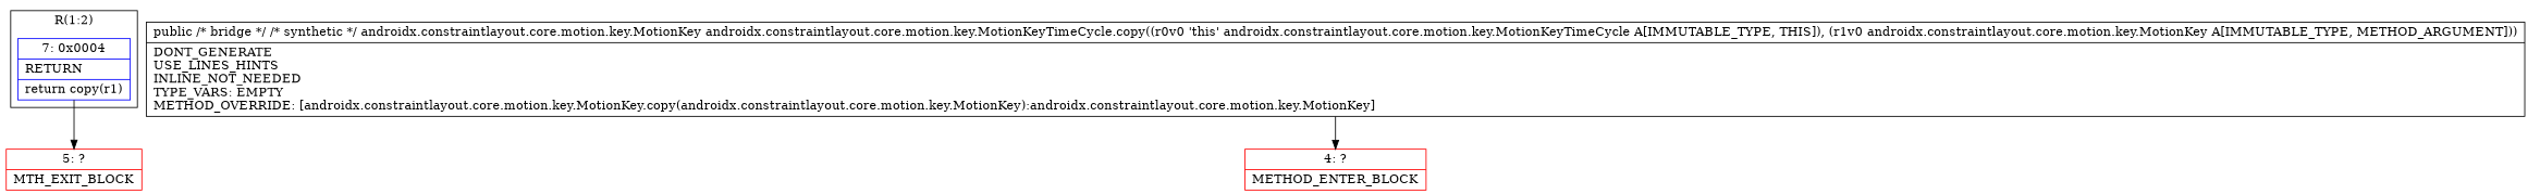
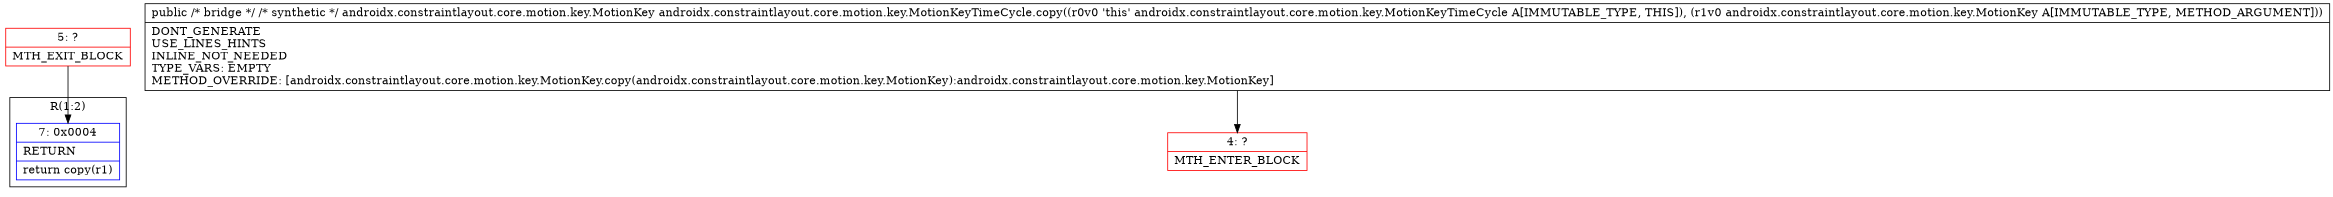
  digraph {
    fontname="DejaVu Serif"
    node [color=red fontname="DejaVu Serif" shape=record]
    edge [fontname="DejaVu Serif"]
    n1 [color=blue label="{7\:\ 0x0004|RETURN\l|return copy(r1)\l}"]
    n2 [label="{5\:\ ?|MTH_EXIT_BLOCK\l}"]
-   n3 [label="{4\:\ ?|METHOD_ENTER_BLOCK\l}"]
+   n3 [label="{4\:\ ?|MTH_ENTER_BLOCK\l}"]
    n4 [label="{public \/* bridge *\/ \/* synthetic *\/ androidx.constraintlayout.core.motion.key.MotionKey androidx.constraintlayout.core.motion.key.MotionKeyTimeCycle.copy((r0v0 'this' androidx.constraintlayout.core.motion.key.MotionKeyTimeCycle A[IMMUTABLE_TYPE, THIS]), (r1v0 androidx.constraintlayout.core.motion.key.MotionKey A[IMMUTABLE_TYPE, METHOD_ARGUMENT]))  | DONT_GENERATE\lUSE_LINES_HINTS\lINLINE_NOT_NEEDED\lTYPE_VARS: EMPTY\lMETHOD_OVERRIDE: [androidx.constraintlayout.core.motion.key.MotionKey.copy(androidx.constraintlayout.core.motion.key.MotionKey):androidx.constraintlayout.core.motion.key.MotionKey]\l}" color=""]
    subgraph cluster_1 {
      label="R(1:2)"
      n1
    }
-   n1 -> n2
+   n2 -> n1
    n4 -> n3
  }
